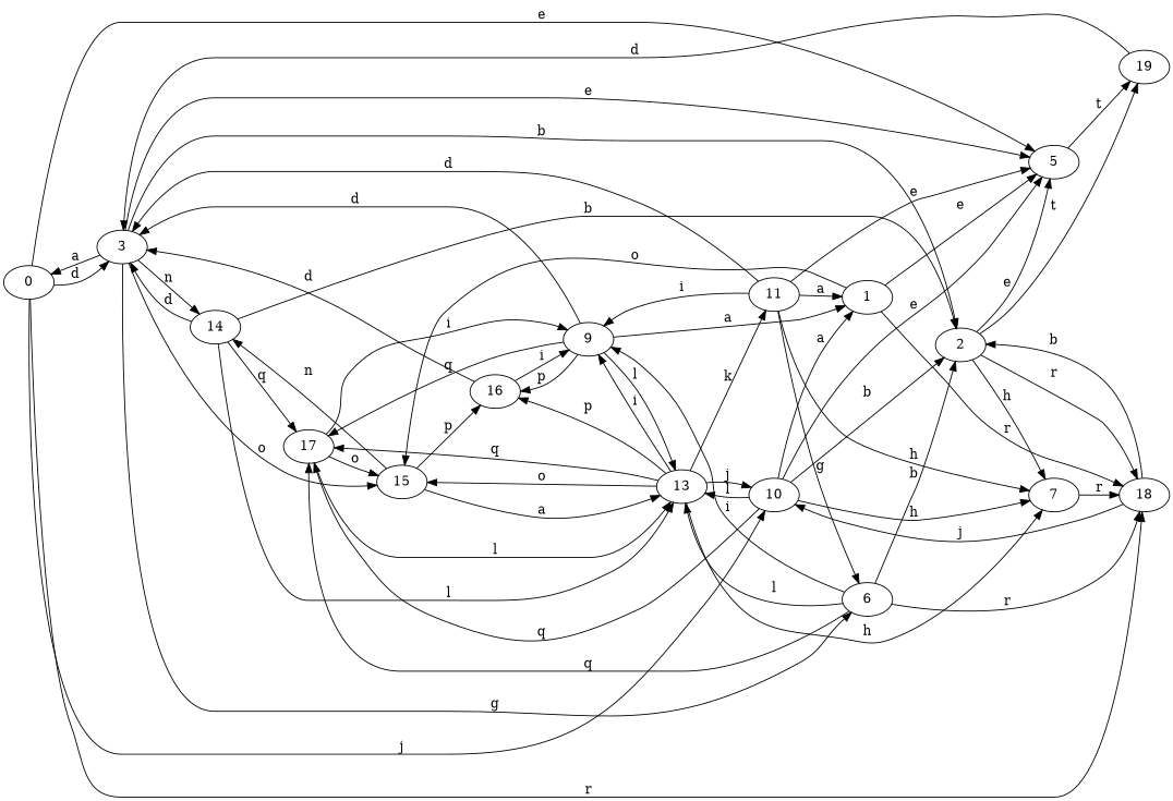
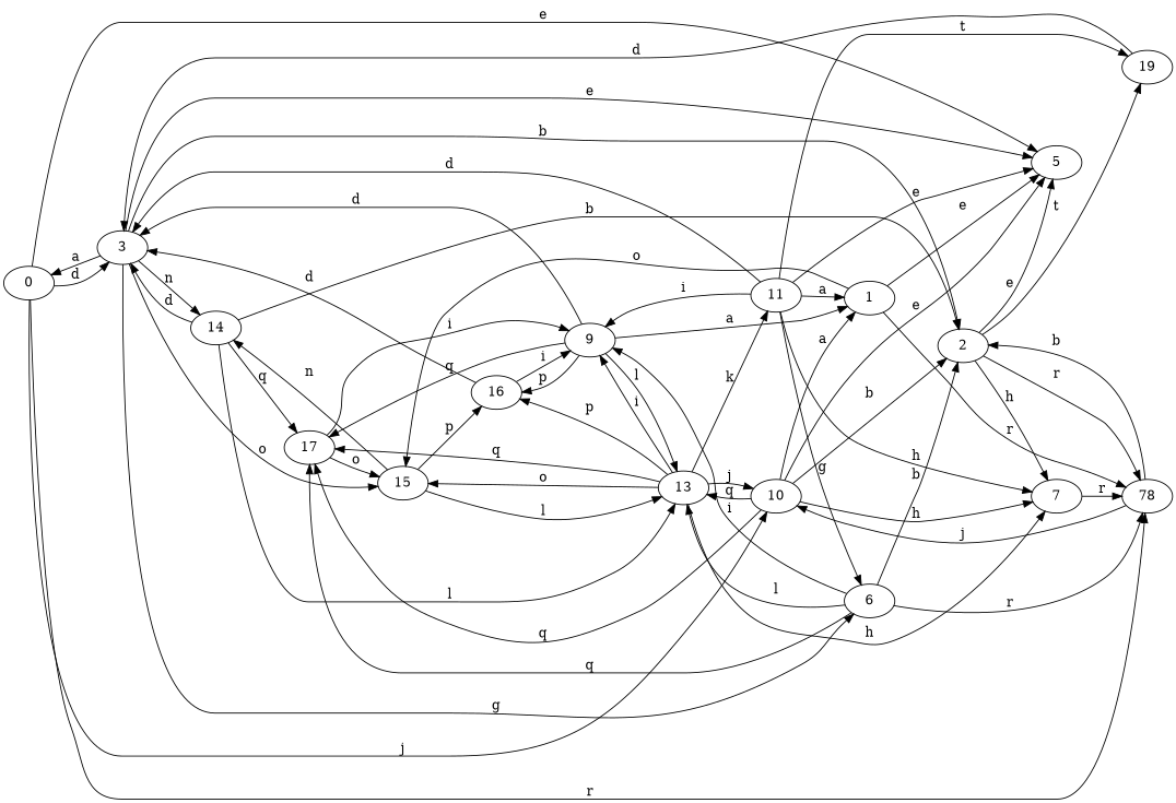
  strict digraph {
    rankdir=LR
    0
    3
    5
    10
-   18
+   18 [label=78]
    15
    2
    6
    14
    19
    1
    7
    13
    17
    16
    9
    11
    0 -> 3 [label=d]
    0 -> 5 [label=e]
    0 -> 10 [label=j]
    0 -> 18 [label=r]
    3 -> 0 [label=a]
    3 -> 5 [label=e]
    3 -> 15 [label=o]
    3 -> 2 [label=b]
    3 -> 6 [label=g]
    3 -> 14 [label=n]
-   5 -> 19 [label=t]
+   11 -> 19 [label=t]
    10 -> 5 [label=e]
    10 -> 2 [label=b]
    10 -> 1 [label=a]
    10 -> 7 [label=h]
-   10 -> 13 [label=l]
+   10 -> 13 [label=q]
    10 -> 17 [label=q]
    18 -> 10 [label=j]
    18 -> 2 [label=b]
    15 -> 14 [label=n]
-   15 -> 13 [label=a]
+   15 -> 13 [label=l]
    15 -> 16 [label=p]
    2 -> 5 [label=e]
    2 -> 18 [label=r]
    2 -> 19 [label=t]
    2 -> 7 [label=h]
    6 -> 18 [label=r]
    6 -> 2 [label=b]
    6 -> 13 [label=l]
    6 -> 17 [label=q]
    6 -> 9 [label=i]
    14 -> 3 [label=d]
    14 -> 2 [label=b]
    14 -> 13 [label=l]
    14 -> 17 [label=q]
    19 -> 3 [label=d]
    1 -> 5 [label=e]
    1 -> 18 [label=r]
    1 -> 15 [label=o]
    7 -> 18 [label=r]
    13 -> 10 [label=j]
    13 -> 15 [label=o]
    13 -> 7 [label=h]
    13 -> 17 [label=q]
    13 -> 16 [label=p]
    13 -> 9 [label=i]
    13 -> 11 [label=k]
    17 -> 15 [label=o]
-   17 -> 13 [label=l]
    17 -> 9 [label=i]
    16 -> 3 [label=d]
    16 -> 9 [label=i]
    9 -> 3 [label=d]
    9 -> 1 [label=a]
    9 -> 13 [label=l]
    9 -> 17 [label=q]
    9 -> 16 [label=p]
    11 -> 3 [label=d]
    11 -> 5 [label=e]
    11 -> 6 [label=g]
    11 -> 1 [label=a]
    11 -> 7 [label=h]
    11 -> 9 [label=i]
  }
